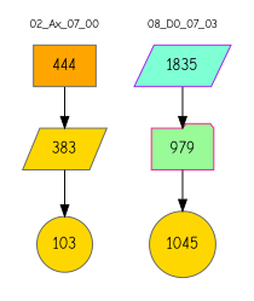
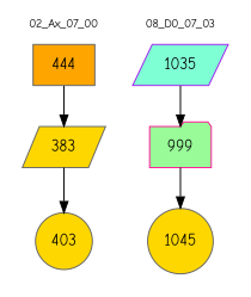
  digraph {
    fontname="Comic Neue"
    node [color=gray40 fillcolor=gold fontname="Comic Neue" shape=parallelogram style=filled]
    edge [color=black fontname="Comic Neue"]
    n1 [fillcolor=orange label=444 shape=box]
    n2 [label=383]
-   n3 [label=103 shape=circle]
-   n4 [color=purple fillcolor=aquamarine label=1835]
-   n5 [color=deeppink fillcolor=palegreen label=979 shape=folder]
+   n3 [label=403 shape=circle]
+   n4 [color=purple fillcolor=aquamarine label=1035]
+   n5 [color=deeppink fillcolor=palegreen label=999 shape=folder]
    n6 [label=1045 shape=circle]
    subgraph cluster_1 {
      color=white
      fontsize=10
      label="02_Ax_07_00"
      n1
      n2
      n3
    }
    subgraph cluster_2 {
      color=white
      fontsize=10
      label="08_D0_07_03"
      n4
      n5
      n6
    }
    n1 -> n2
    n2 -> n3
    n4 -> n5
    n5 -> n6
  }
